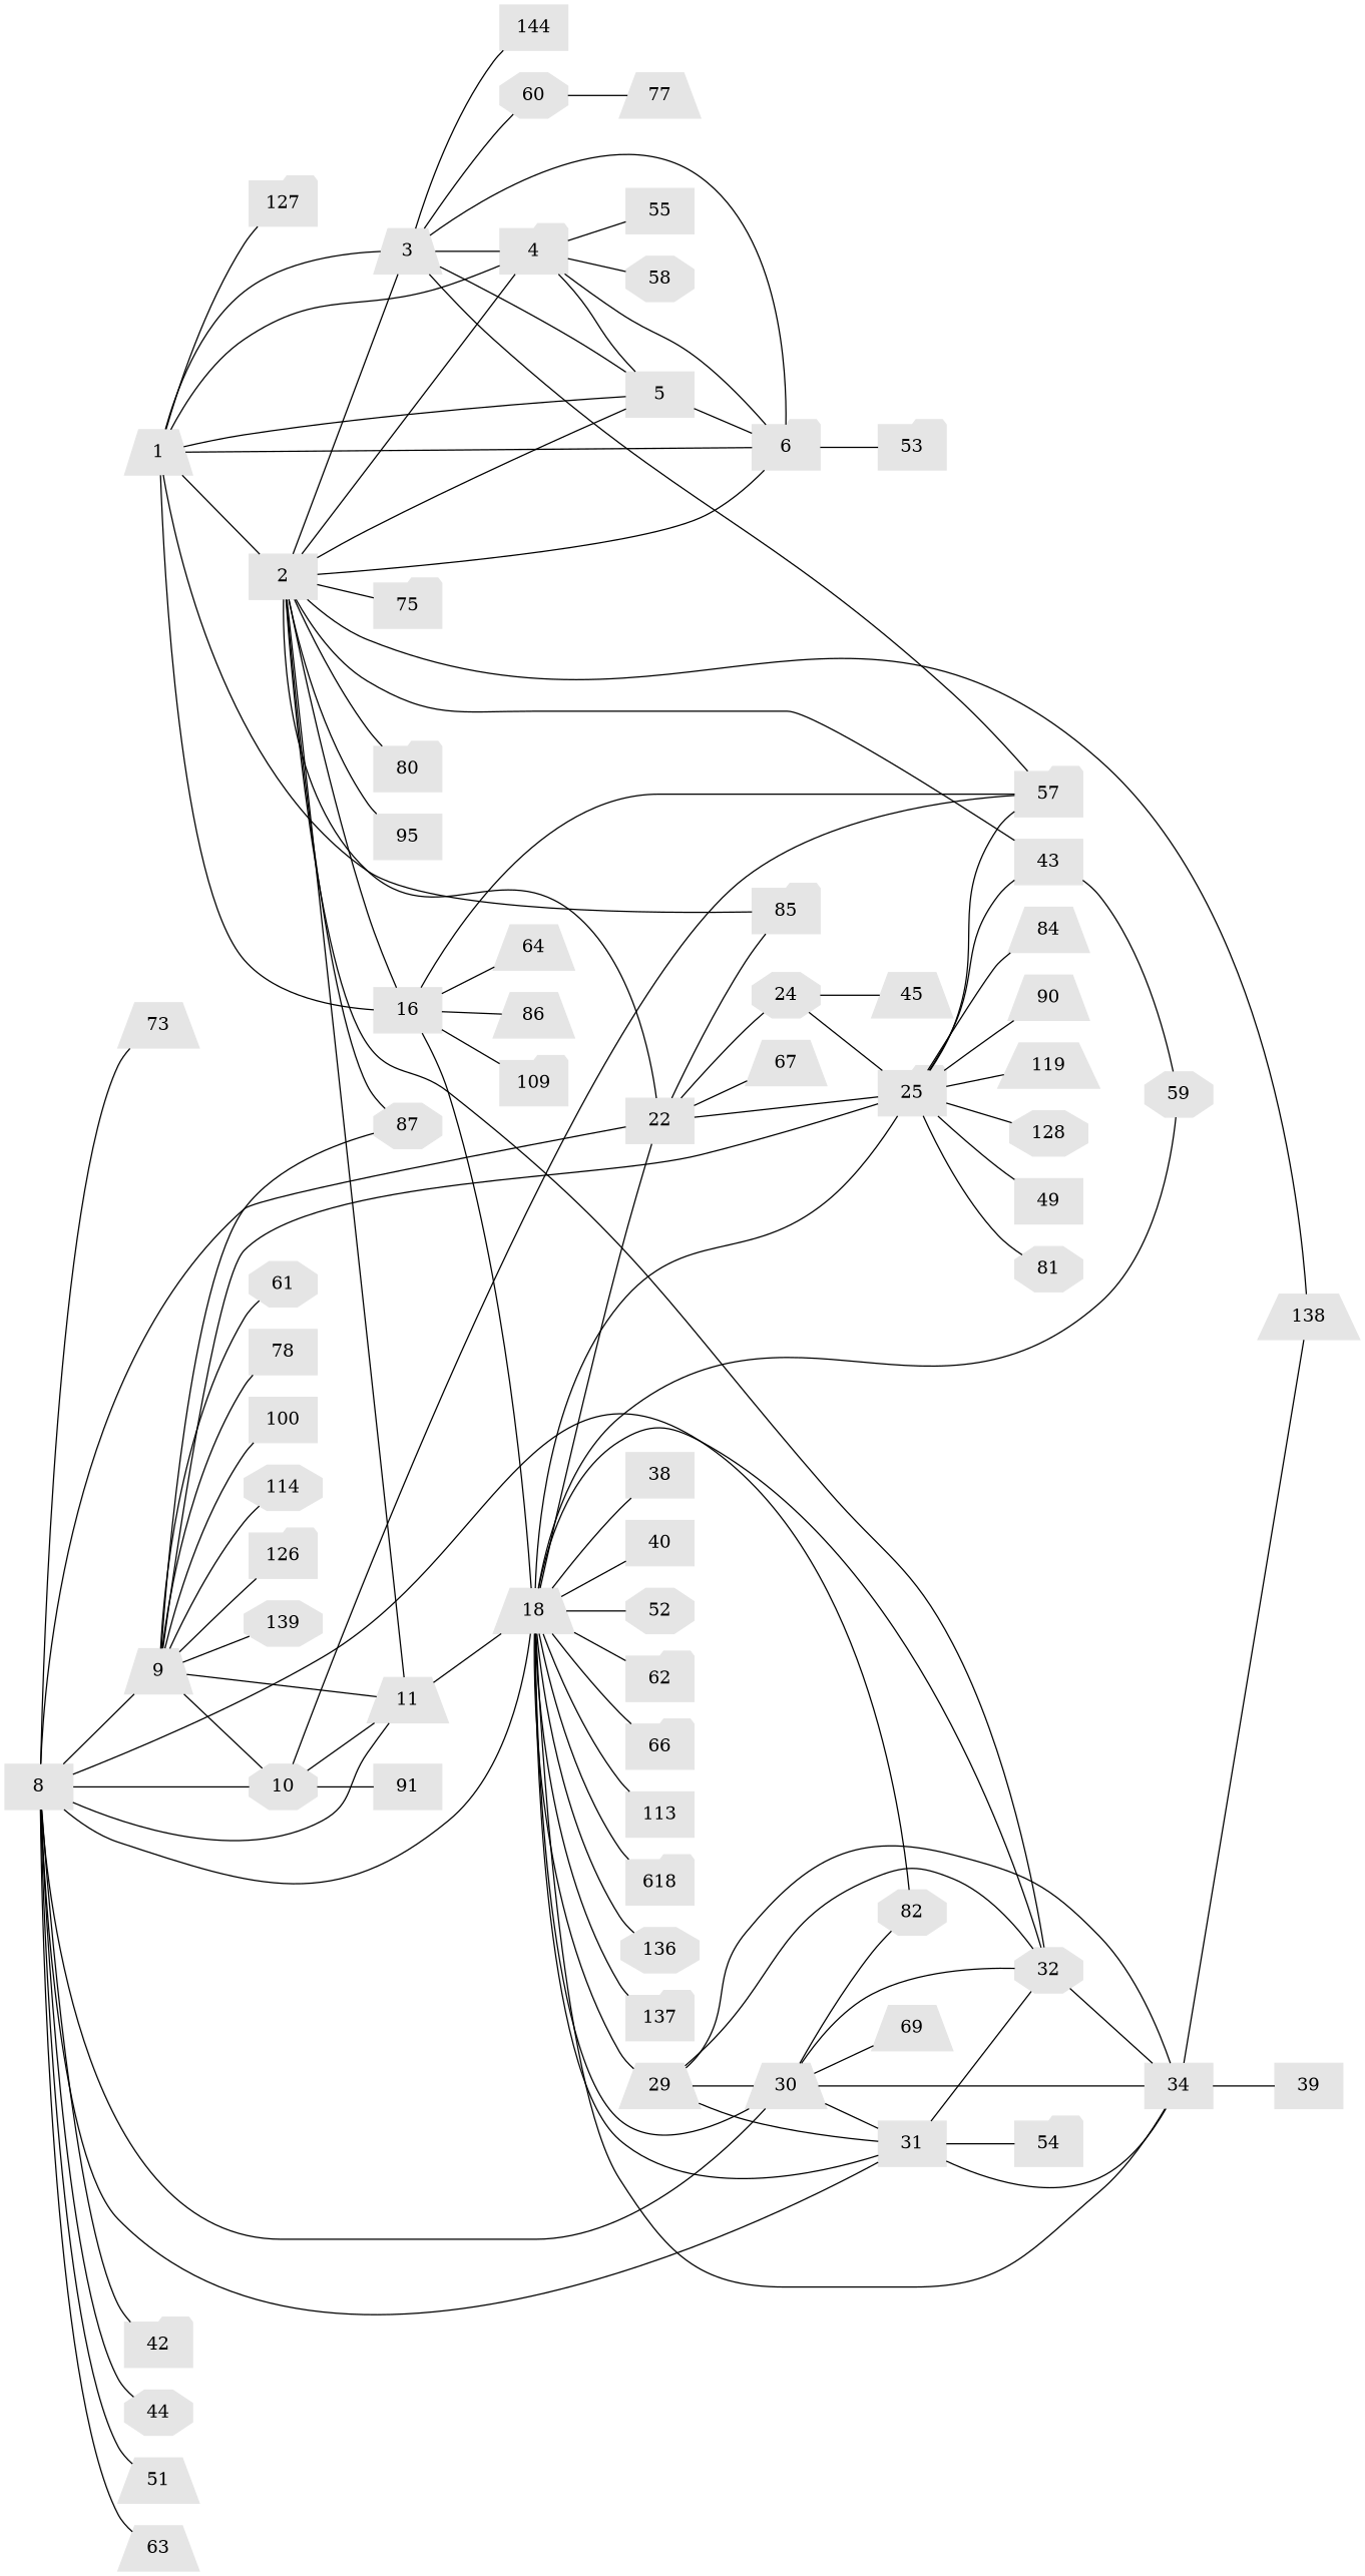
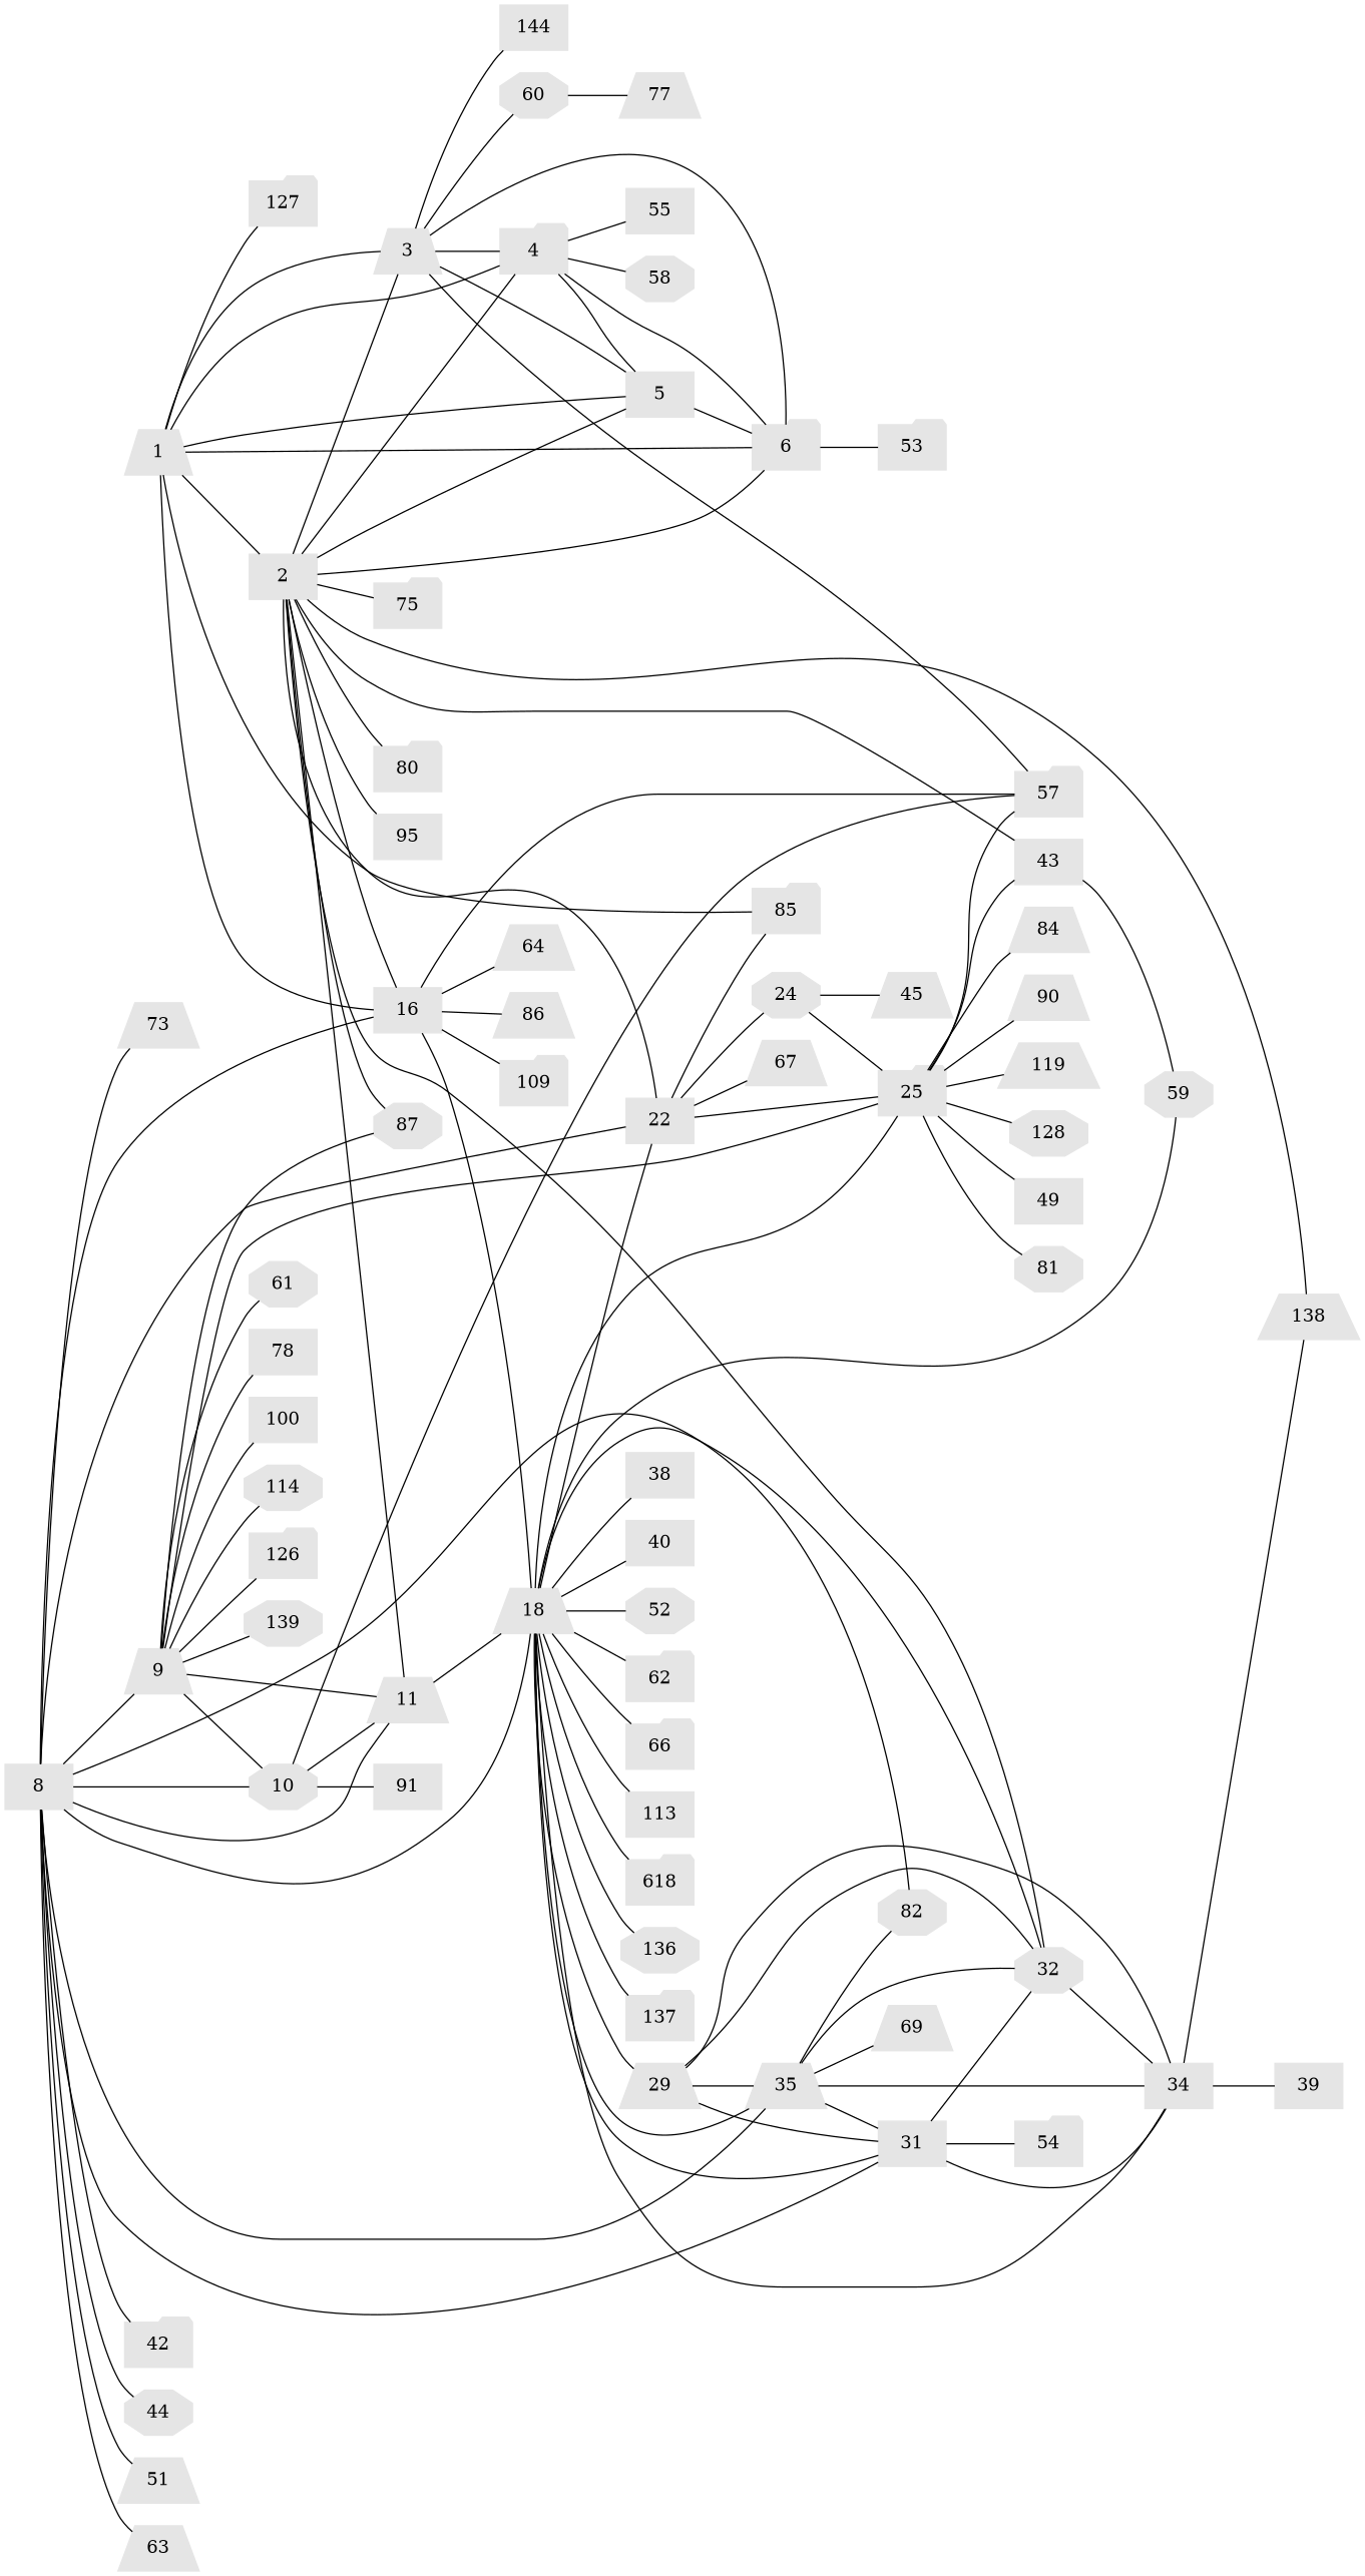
  graph {
    rankdir=LR
    node [color=gray90 shape=trapezium style=filled]
    1 [super="+36+46"]
    2 [shape=box super="+7+50+92"]
    3
    4 [shape=folder]
    5 [shape=box super="+94+108+89"]
    6 [shape=folder]
    16 [shape=box super="+17"]
    127 [shape=folder]
    85 [shape=folder]
    22 [shape=box super="+71+105+129+23"]
    11
    32 [shape=octagon super="+112+104+133+37"]
    43 [shape=box]
    75 [shape=folder]
    80 [shape=folder]
    87 [shape=octagon super="+111+96"]
    95 [shape=box]
    138
    57 [shape=folder super="+103"]
    n20 [label=60 shape=octagon super="+72"]
    144 [shape=box]
    55 [shape=box]
    58 [shape=octagon]
    53 [shape=folder]
    18 [super="+33+48+20+19"]
    64 [super="+115"]
    86
    109 [shape=folder]
    25 [shape=folder super="+28+27"]
    24 [shape=octagon super="+26"]
    67
    34 [shape=box]
    59 [shape=octagon]
    77
    8 [shape=box super="+12+14"]
    9 [super="+13"]
    10 [shape=octagon]
-   30 [super="+74+35"]
+   30 [super="+74+35" label=35]
    31 [shape=box super="+76+106+93"]
    42 [shape=folder]
    44 [shape=octagon super="+117"]
    51
    63
    73 [super="+110"]
    82 [shape=octagon]
    61 [shape=octagon]
    78 [shape=box]
    100 [shape=box]
    114 [shape=octagon]
    126 [shape=folder]
    139 [shape=octagon]
    91 [shape=box]
    29
    38 [shape=box]
    40 [shape=box super="+60"]
    52 [shape=octagon]
    62 [shape=folder]
    66 [shape=folder]
    113 [shape=box]
    n60 [label=618 shape=folder]
    136 [shape=octagon]
    137 [shape=folder]
    69
    54 [shape=folder]
    49 [shape=box]
    81 [shape=octagon]
    84
    90
    119
    128 [shape=octagon]
    39 [shape=box]
    45 [super="+120"]
    1 -- 2 [weight=2]
    1 -- 3
    1 -- 4
    1 -- 5
    1 -- 6
    1 -- 16
    1 -- 127
    1 -- 85
    2 -- 3 [weight=2]
    2 -- 4 [weight=2]
    2 -- 5 [weight=2]
    2 -- 6 [weight=2]
    2 -- 16
    2 -- 22
    2 -- 11
    2 -- 32
    2 -- 43
    2 -- 75
    2 -- 80
    2 -- 87
    2 -- 95
    2 -- 138
    3 -- 4
    3 -- 5
    3 -- 6
    3 -- 57
    3 -- n20
    3 -- 144
    4 -- 5
    4 -- 6
    4 -- 55
    4 -- 58
    5 -- 6
    6 -- 53
    16 -- 57
    16 -- 18 [weight=8]
    16 -- 64
    16 -- 86
    16 -- 109
    22 -- 85
    22 -- 25 [weight=6]
    22 -- 24 [weight=4]
    22 -- 67
    11 -- 18
    32 -- 34
    43 -- 59
    n20 -- 77
    18 -- 22 [weight=3]
    18 -- 32
    18 -- 25
    18 -- 34
    18 -- 59
    18 -- 30 [weight=2]
    18 -- 31
    18 -- 29
    18 -- 38
    18 -- 40
    18 -- 52
    18 -- 62
    18 -- 66
    18 -- 113
    18 -- n60
    18 -- 136
    18 -- 137
    25 -- 43
    25 -- 57
    25 -- 49
    25 -- 81
    25 -- 84
    25 -- 90
    25 -- 119
    25 -- 128
    24 -- 25 [weight=6]
    24 -- 45
    34 -- 138
    34 -- 39
+   8 -- 16 [weight=2]
    8 -- 22
    8 -- 11 [weight=3]
    8 -- 18 [weight=4]
    8 -- 9 [weight=6]
    8 -- 10 [weight=3]
    8 -- 30
    8 -- 31
    8 -- 42
    8 -- 44
    8 -- 51
    8 -- 63
    8 -- 73
    8 -- 82
    9 -- 11 [weight=2]
    9 -- 87
    9 -- 25
    9 -- 10 [weight=2]
    9 -- 61
    9 -- 78
    9 -- 100
    9 -- 114
    9 -- 126
    9 -- 139
    10 -- 11
    10 -- 57
    10 -- 91
    30 -- 32 [weight=2]
    30 -- 34 [weight=2]
    30 -- 31 [weight=2]
    30 -- 82
    30 -- 69
    31 -- 32
    31 -- 34
    31 -- 54
    29 -- 32
    29 -- 34
    29 -- 30 [weight=2]
    29 -- 31
  }
